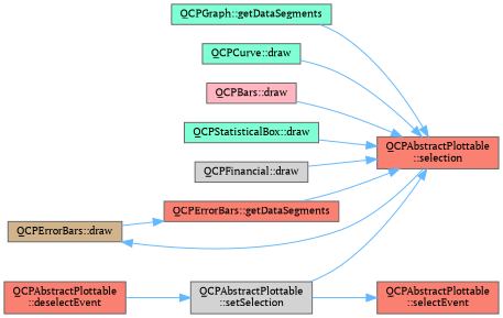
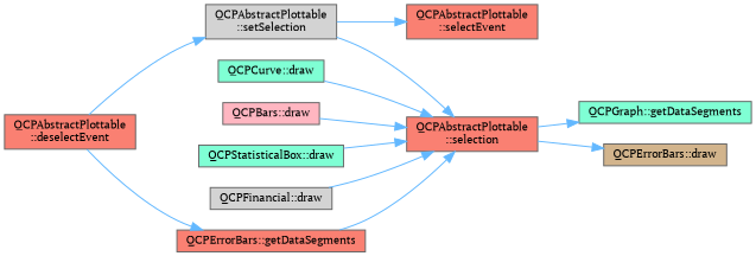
  digraph {
    fontname="PT Serif"
    rankdir=RL
    node [color=grey40 fillcolor=salmon fontname="PT Serif" fontsize=10 shape=box style=filled]
    edge [color=steelblue1 dir=back fontname="PT Serif" fontsize=10 labelfontname=Helvetica labelfontsize=10 style=solid]
    n1 [color=gray40 fontcolor=black height=0.2 label="QCPAbstractPlottable\l::selection" width=0.4]
    n2 [fillcolor=aquamarine height=0.2 label="QCPGraph::getDataSegments" width=0.4]
    n3 [fillcolor=aquamarine height=0.2 label="QCPCurve::draw" width=0.4]
    n4 [fillcolor=lightpink height=0.2 label="QCPBars::draw" width=0.4]
    n5 [fillcolor=aquamarine height=0.2 label="QCPStatisticalBox::draw" width=0.4]
    n6 [fillcolor=lightgrey height=0.2 label="QCPFinancial::draw" width=0.4]
    n7 [height=0.2 label="QCPErrorBars::getDataSegments" width=0.4]
    n8 [fillcolor=lightgrey height=0.2 label="QCPAbstractPlottable\l::setSelection" width=0.4]
    n9 [fillcolor=tan height=0.2 label="QCPErrorBars::draw" width=0.4]
    n10 [height=0.2 label="QCPAbstractPlottable\l::deselectEvent" width=0.4]
    n11 [height=0.2 label="QCPAbstractPlottable\l::selectEvent" width=0.4]
-   n1 -> n2
+   n2 -> n1
    n1 -> n3
    n1 -> n4
    n1 -> n5
    n1 -> n6
    n1 -> n7
    n1 -> n8
-   n7 -> n9
+   n7 -> n10
    n8 -> n10
    n9 -> n1
    n11 -> n8
  }
